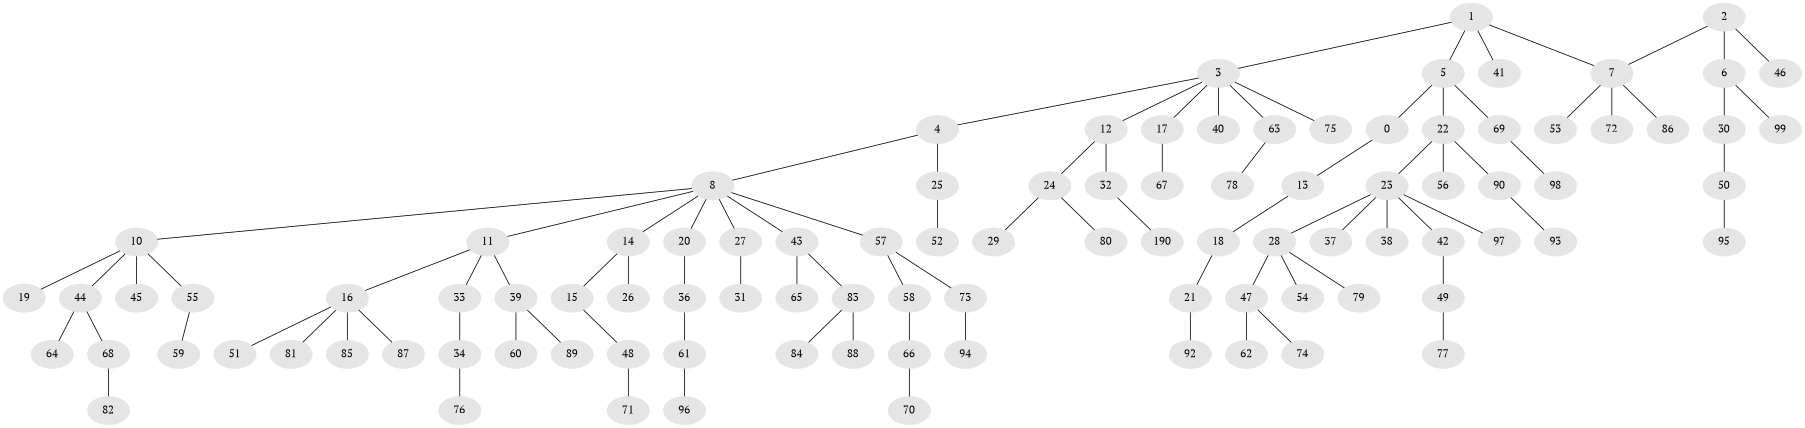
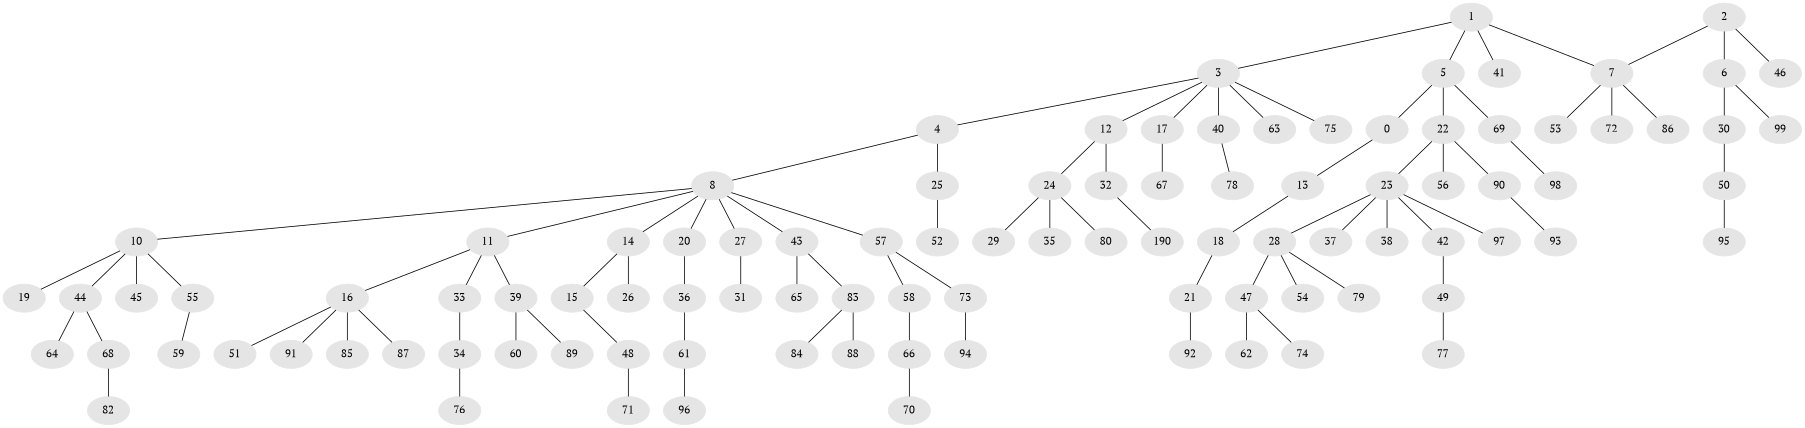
  graph {
    fontname="PT Serif"
    node [color=gray90 fontname="PT Serif" style=filled]
    edge [fontname="PT Serif"]
    1
    3
    5
    41
    7
    2
    6
    46
    4
    12
    17
    40
    63
    75
    n15 [label=0]
    22
    69
    30
    99
    53
    72
    86
    8
    25
    24
    32
    67
    78
    10
    11
    14
    20
    27
    43
    57
    52
    13
    23
    56
    90
    98
    50
    19
    44
    45
    55
    16
    33
    39
    15
    26
    36
    31
    65
    83
    58
    73
    18
    64
    68
    59
    51
-   81
+   81 [label=91]
    85
    87
    34
    60
    89
    29
+   35
    80
    n72 [label=190]
    21
    48
    71
    92
    61
    28
    37
    38
    42
    97
    93
    47
    54
    79
    49
    62
    74
    95
    76
    96
    77
    84
    88
    82
    66
    94
    70
    1 -- 3
    1 -- 5
    1 -- 41
    1 -- 7
    3 -- 4
    3 -- 12
    3 -- 17
    3 -- 40
    3 -- 63
    3 -- 75
    5 -- n15
    5 -- 22
    5 -- 69
    7 -- 53
    7 -- 72
    7 -- 86
    2 -- 7
    2 -- 6
    2 -- 46
    6 -- 30
    6 -- 99
    4 -- 8
    4 -- 25
    12 -- 24
    12 -- 32
    17 -- 67
-   63 -- 78
+   40 -- 78
    n15 -- 13
    22 -- 23
    22 -- 56
    22 -- 90
    69 -- 98
    30 -- 50
    8 -- 10
    8 -- 11
    8 -- 14
    8 -- 20
    8 -- 27
    8 -- 43
    8 -- 57
    25 -- 52
    24 -- 29
+   24 -- 35
    24 -- 80
    32 -- n72
    10 -- 19
    10 -- 44
    10 -- 45
    10 -- 55
    11 -- 16
    11 -- 33
    11 -- 39
    14 -- 15
    14 -- 26
    20 -- 36
    27 -- 31
    43 -- 65
    43 -- 83
    57 -- 58
    57 -- 73
    13 -- 18
    23 -- 28
    23 -- 37
    23 -- 38
    23 -- 42
    23 -- 97
    90 -- 93
    50 -- 95
    44 -- 64
    44 -- 68
    55 -- 59
    16 -- 51
    16 -- 81
    16 -- 85
    16 -- 87
    33 -- 34
    39 -- 60
    39 -- 89
    15 -- 48
    36 -- 61
    83 -- 84
    83 -- 88
    58 -- 66
    73 -- 94
    18 -- 21
    68 -- 82
    34 -- 76
    21 -- 92
    48 -- 71
    61 -- 96
    28 -- 47
    28 -- 54
    28 -- 79
    42 -- 49
    47 -- 62
    47 -- 74
    49 -- 77
    66 -- 70
  }
